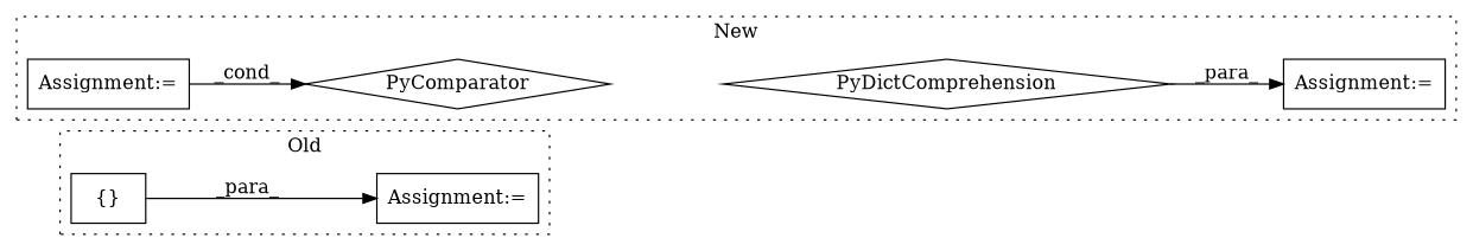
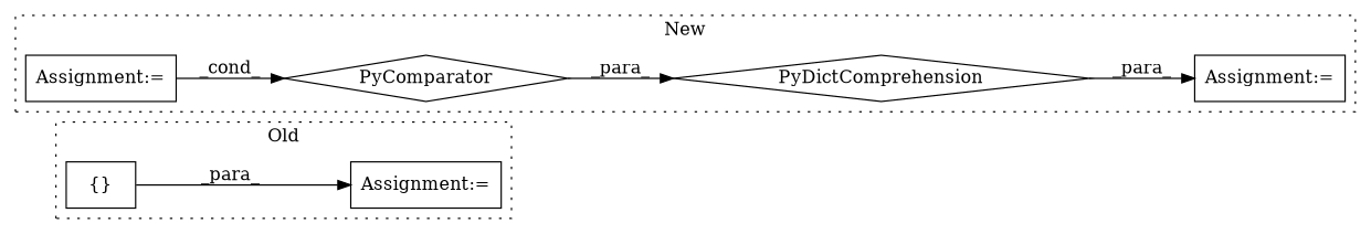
  digraph {
    rankdir=LR
    node [a=7 shape=box]
    n1 [a=4 l="1,1" label="{}" s="1163,1187"]
    n2 [l="81,2" label="Assignment:=" s="1012,1225"]
    n3 [a=110 l=155 label=PyDictComprehension s=1210 shape=diamond]
    n4 [a=113 l=50 label=PyComparator s=1307 shape=diamond]
    n5 [l=1 label="Assignment:=" s=1027]
    n6 [l=16 label="Assignment:=" s=1194]
    subgraph cluster_1 {
      label=Old
      style=dotted
      n1
      n2
    }
    subgraph cluster_2 {
      label=New
      style=dotted
      n3
      n4
      n5
      n6
    }
    n1 -> n2 [label=_para_]
    n3 -> n6 [label=_para_]
+   n4 -> n3 [label=_para_]
    n5 -> n4 [label=_cond_]
  }
